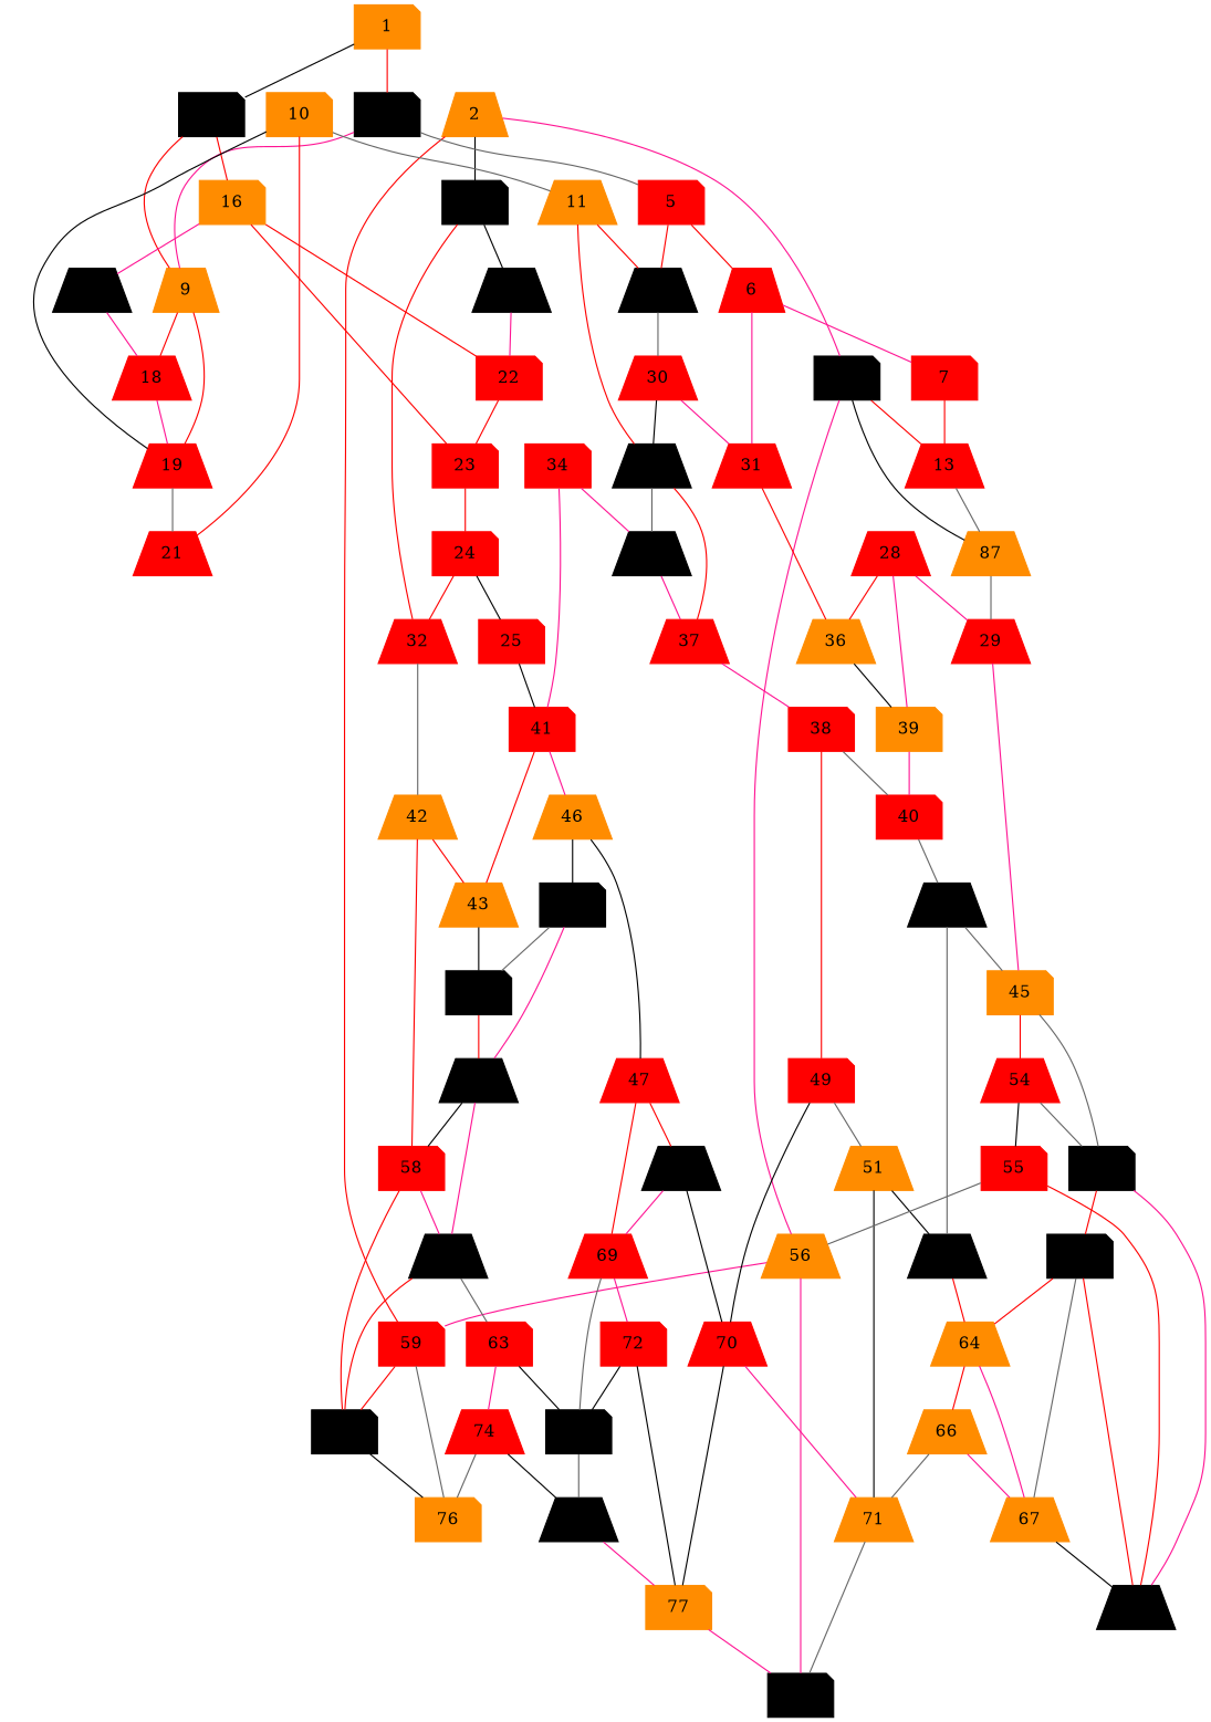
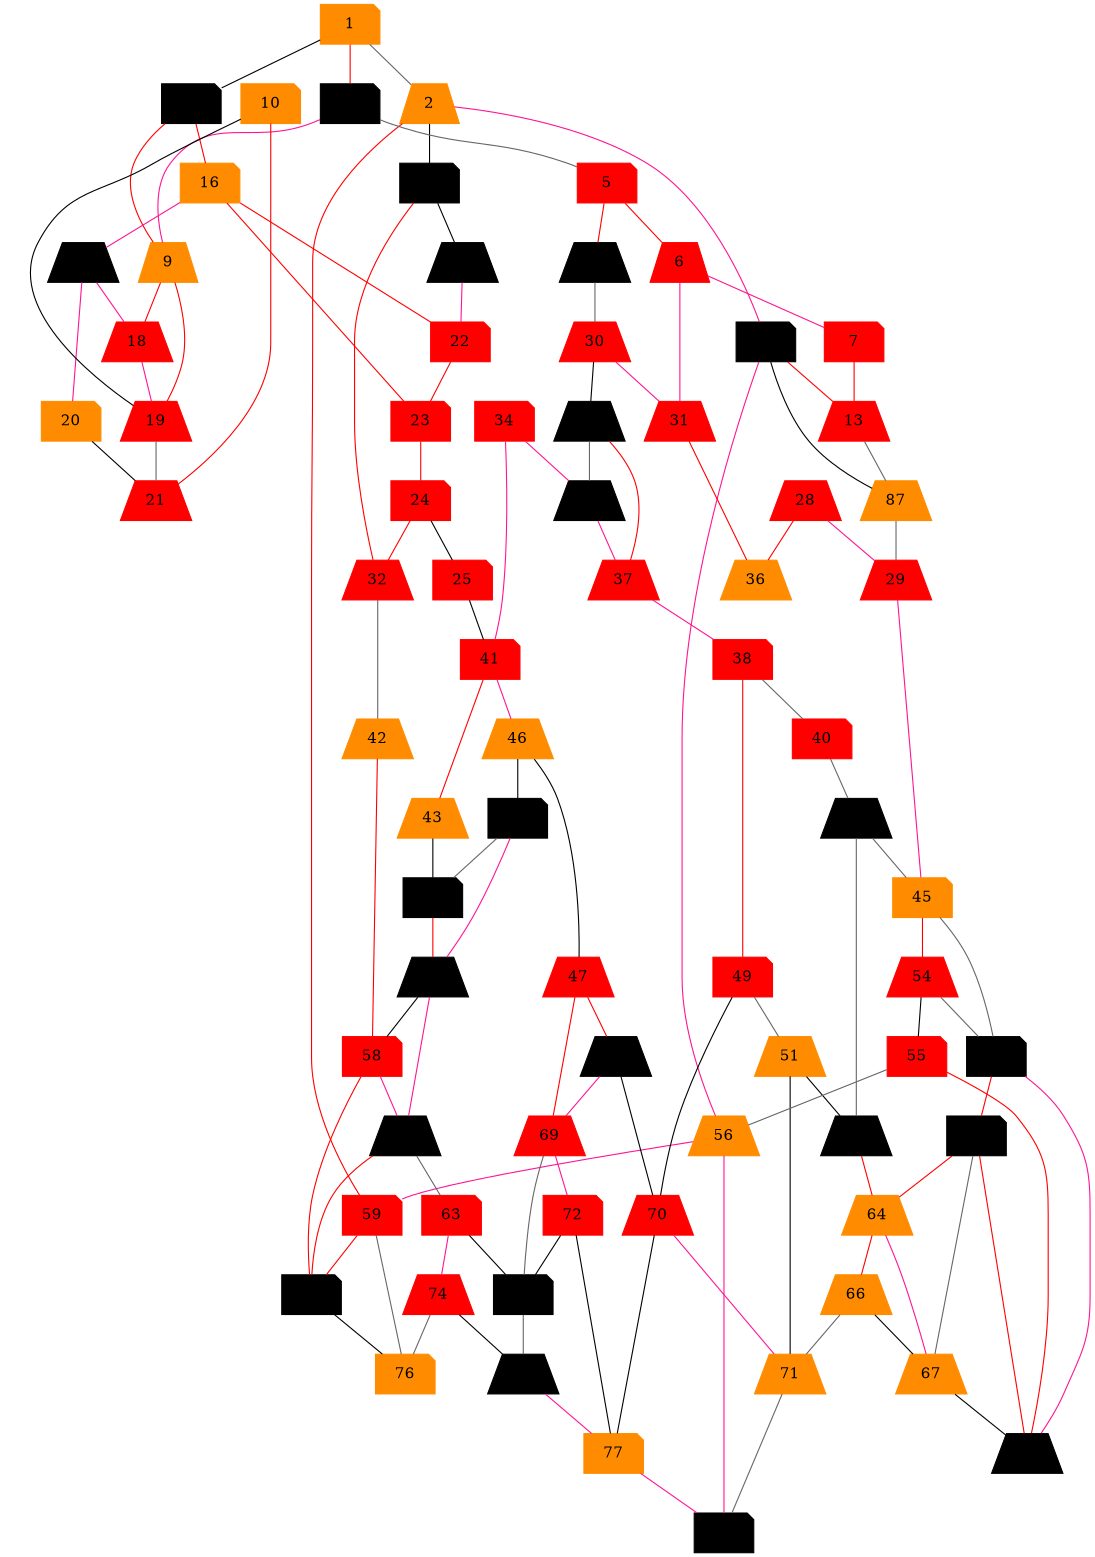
  graph {
    node [color=red shape=trapezium style=filled]
    edge [color=red weight=1.0]
    1 [color=darkorange shape=note]
    2 [color=darkorange]
    4 [color=black shape=note]
    8 [color=black shape=note]
    3 [color=black shape=note]
    14 [color=black shape=note]
    59 [shape=note]
    5 [shape=note]
    9 [color=darkorange]
    16 [color=darkorange shape=note]
    13
    n12 [color=darkorange label=87]
    56 [color=darkorange]
    15 [color=black]
    32
    65 [color=black shape=note]
    76 [color=darkorange shape=note]
    29
    78 [color=black shape=note]
    6
    12 [color=black]
    18
    19
    7 [shape=note]
    31
    30
    36 [color=darkorange]
    22 [shape=note]
    17 [color=black]
    23 [shape=note]
    21
    10 [color=darkorange shape=note]
-   11 [color=darkorange]
    33 [color=black]
    35 [color=black]
    37
    42 [color=darkorange]
+   20 [color=darkorange shape=note]
    24 [shape=note]
    25 [shape=note]
    41 [shape=note]
    43 [color=darkorange]
    46 [color=darkorange]
    34 [shape=note]
    45 [color=darkorange shape=note]
    28
-   39 [color=darkorange shape=note]
    40 [shape=note]
    54
    61 [color=black shape=note]
    58 [shape=note]
    38 [shape=note]
    49 [shape=note]
    44 [color=black]
    70
    51 [color=darkorange]
    52 [color=black]
    53 [color=black shape=note]
    47
    50 [color=black shape=note]
    60 [color=black]
    57 [color=black]
    64 [color=darkorange]
    55 [shape=note]
    68 [color=black]
    62 [color=black shape=note]
    48 [color=black]
    69
    73 [color=black shape=note]
    72 [shape=note]
    71 [color=darkorange]
    77 [color=darkorange shape=note]
    66 [color=darkorange]
    67 [color=darkorange]
    63 [shape=note]
    74
    75 [color=black]
+   1 -- 2 [color=gray40]
    1 -- 4
    1 -- 8 [color=black]
    2 -- 3 [color=deeppink]
    2 -- 14 [color=black]
    2 -- 59
    4 -- 5 [color=gray40]
    4 -- 9 [color=deeppink]
    8 -- 9
    8 -- 16
    3 -- 13
    3 -- n12 [color=black]
    3 -- 56 [color=deeppink]
    14 -- 15 [color=black]
    14 -- 32
    59 -- 65
    59 -- 76 [color=gray40]
    5 -- 6
    5 -- 12
    9 -- 18
    9 -- 19
    16 -- 22
    16 -- 17 [color=deeppink]
    16 -- 23
    13 -- n12 [color=gray40]
    n12 -- 29 [color=gray40]
    56 -- 59 [color=deeppink]
    56 -- 78 [color=deeppink]
    15 -- 22 [color=deeppink weight=2.0]
    32 -- 42 [color=gray40]
    65 -- 76 [color=black]
    29 -- 45 [color=deeppink]
    6 -- 7 [color=deeppink]
    6 -- 31 [color=deeppink]
    12 -- 30 [color=gray40]
    18 -- 19 [color=deeppink]
    19 -- 21 [color=gray40]
    7 -- 13 [weight=2.0]
    31 -- 36 [weight=2.0]
    30 -- 31 [color=deeppink]
    30 -- 33 [color=black]
-   36 -- 39 [color=black]
    22 -- 23
    17 -- 18 [color=deeppink]
+   17 -- 20 [color=deeppink]
    23 -- 24
    10 -- 19 [color=black]
    10 -- 21
-   10 -- 11 [color=gray40]
-   11 -- 12
-   11 -- 33
    33 -- 35 [color=gray40]
    33 -- 37
    35 -- 37 [color=deeppink]
    37 -- 38 [color=deeppink]
-   42 -- 43
    42 -- 58
+   20 -- 21 [color=black]
    24 -- 32
    24 -- 25 [color=black]
    25 -- 41 [color=black]
    41 -- 43
    41 -- 46 [color=deeppink]
    43 -- 53 [color=black weight=2.0]
    46 -- 47 [color=black]
    46 -- 50 [color=black]
    34 -- 35 [color=deeppink]
    34 -- 41 [color=deeppink]
    45 -- 54
    45 -- 61 [color=gray40]
    28 -- 29 [color=deeppink]
    28 -- 36
-   28 -- 39 [color=deeppink]
-   39 -- 40 [color=deeppink weight=2.0]
    40 -- 44 [color=gray40]
    54 -- 61 [color=gray40]
    54 -- 55 [color=black]
    61 -- 68 [color=deeppink]
    61 -- 62
    58 -- 65
    58 -- 60 [color=deeppink]
    38 -- 40 [color=gray40]
    38 -- 49
    49 -- 70 [color=black]
    49 -- 51 [color=gray40]
    44 -- 45 [color=gray40]
    44 -- 52 [color=gray40]
    70 -- 71 [color=deeppink]
    70 -- 77 [color=black]
    51 -- 52 [color=black]
    51 -- 71 [color=black]
    52 -- 64
    53 -- 57
    47 -- 48
    47 -- 69
    50 -- 53 [color=gray40]
    50 -- 57 [color=deeppink]
    60 -- 65
    60 -- 63 [color=gray40]
    57 -- 58 [color=black]
    57 -- 60 [color=deeppink]
    64 -- 66
    64 -- 67 [color=deeppink]
    55 -- 56 [color=gray40]
    55 -- 68
    62 -- 64
    62 -- 68
    62 -- 67 [color=gray40]
    48 -- 70 [color=black]
    48 -- 69 [color=deeppink]
    69 -- 73 [color=gray40]
    69 -- 72 [color=deeppink]
    73 -- 75 [color=gray40]
    72 -- 73 [color=black]
    72 -- 77 [color=black]
    71 -- 78 [color=gray40]
    77 -- 78 [color=deeppink]
    66 -- 71 [color=gray40]
-   66 -- 67 [color=deeppink]
+   66 -- 67 [color=black]
    67 -- 68 [color=black]
    63 -- 73 [color=black]
    63 -- 74 [color=deeppink]
    74 -- 76 [color=gray40 weight=2.0]
    74 -- 75 [color=black]
    75 -- 77 [color=deeppink]
  }
